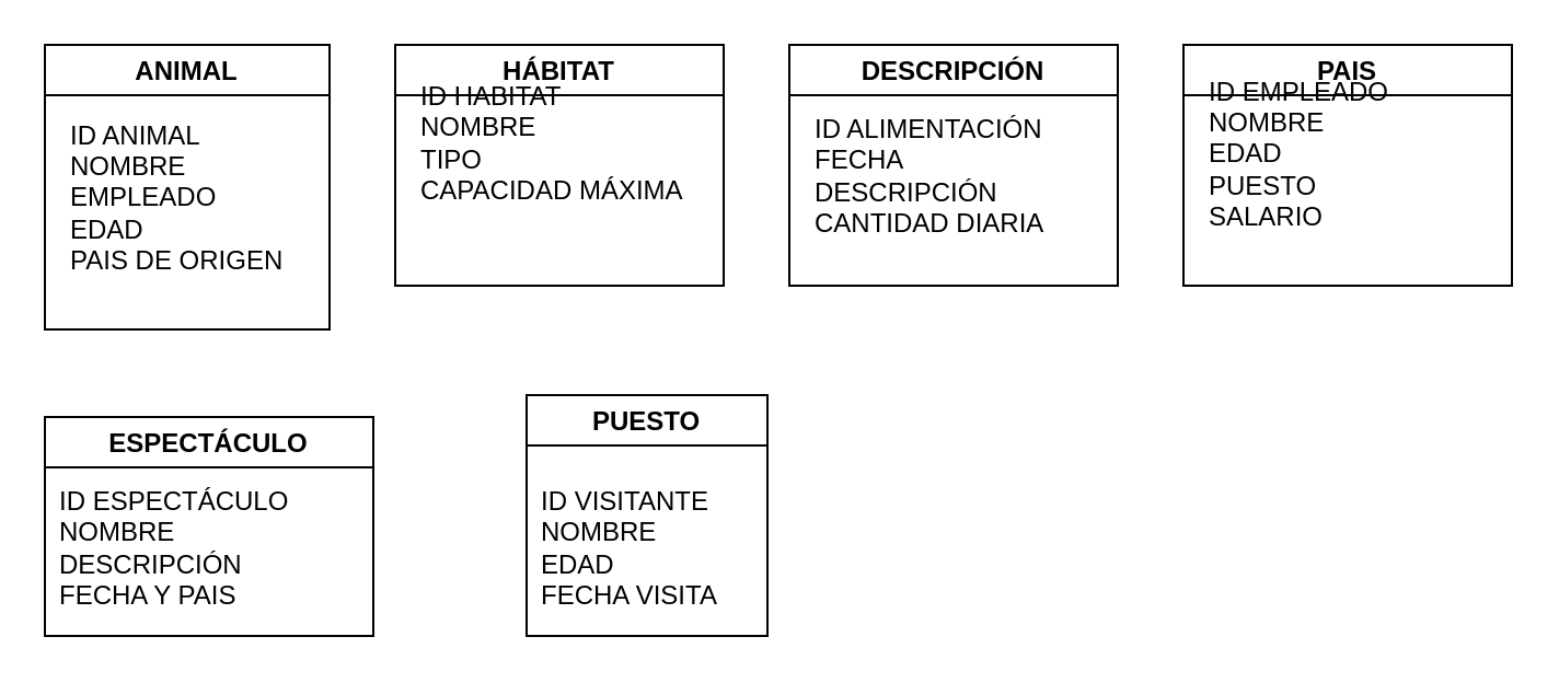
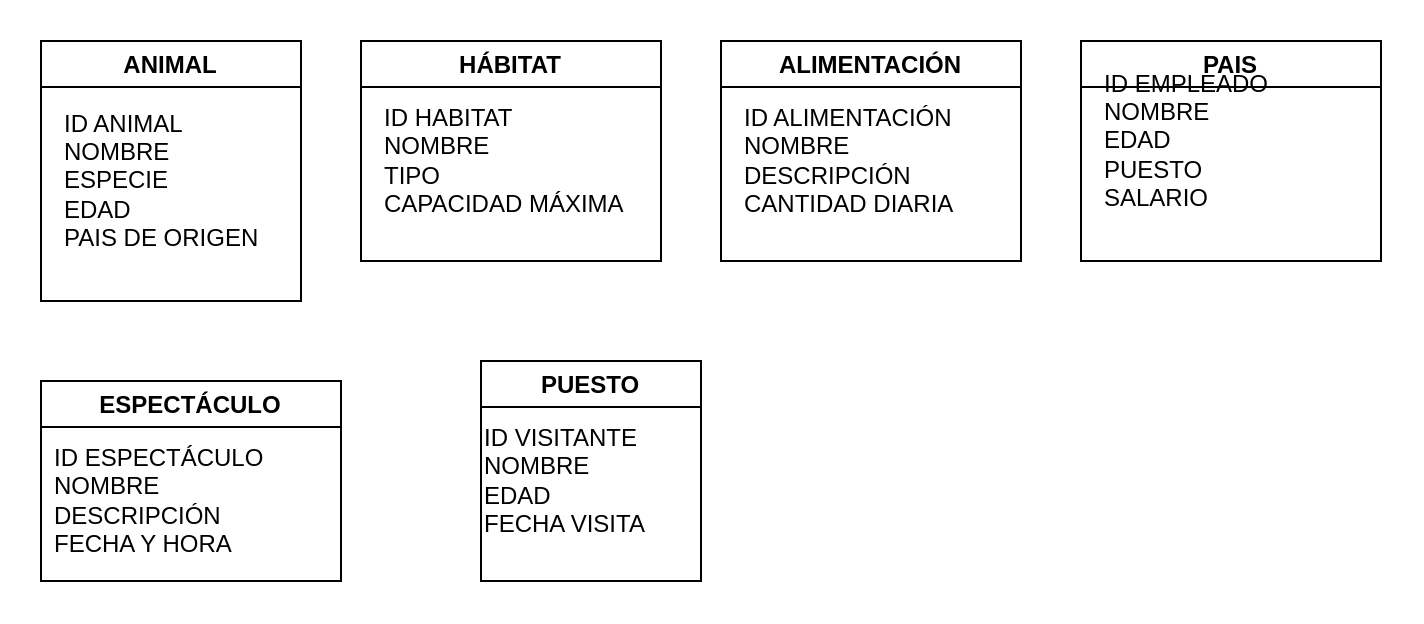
  <mxCell id="0" />
  <mxCell id="1" parent="0" />
  <mxCell id="2" value="ANIMAL" style="swimlane;" parent="1" vertex="1"><mxGeometry x="20" y="20" width="130" height="130" as="geometry"><mxRectangle x="60" y="50" width="70" height="23" as="alternateBounds" /></mxGeometry></mxCell>
- <mxCell id="3" value="ID ANIMAL&lt;br&gt;NOMBRE&lt;br&gt;EMPLEADO&lt;br&gt;EDAD&lt;br&gt;PAIS DE ORIGEN" style="text;html=1;align=left;verticalAlign=middle;resizable=0;points=[];autosize=1;strokeColor=none;fillColor=none;" parent="2" vertex="1"><mxGeometry x="10" y="30" width="110" height="80" as="geometry" /></mxCell>
+ <mxCell id="3" value="ID ANIMAL&lt;br&gt;NOMBRE&lt;br&gt;ESPECIE&lt;br&gt;EDAD&lt;br&gt;PAIS DE ORIGEN" style="text;html=1;align=left;verticalAlign=middle;resizable=0;points=[];autosize=1;strokeColor=none;fillColor=none;" parent="2" vertex="1"><mxGeometry x="10" y="30" width="110" height="80" as="geometry" /></mxCell>
  <mxCell id="4" value="HÁBITAT" style="swimlane;" parent="1" vertex="1"><mxGeometry x="180" y="20" width="150" height="110" as="geometry"><mxRectangle x="200" y="50" width="80" height="23" as="alternateBounds" /></mxGeometry></mxCell>
- <mxCell id="5" value="ID HABITAT&lt;br&gt;NOMBRE&lt;br&gt;TIPO&lt;br&gt;CAPACIDAD MÁXIMA" style="text;html=1;strokeColor=none;fillColor=none;align=left;verticalAlign=middle;whiteSpace=wrap;rounded=0;" parent="4" vertex="1"><mxGeometry x="10" y="5" width="130" height="80" as="geometry" /></mxCell>
- <mxCell id="6" value="DESCRIPCIÓN" style="swimlane;" parent="1" vertex="1"><mxGeometry x="360" y="20" width="150" height="110" as="geometry"><mxRectangle x="400" y="50" width="120" height="23" as="alternateBounds" /></mxGeometry></mxCell>
- <mxCell id="7" value="ID ALIMENTACIÓN&amp;nbsp;&lt;br&gt;FECHA&lt;br&gt;DESCRIPCIÓN&lt;br&gt;CANTIDAD DIARIA" style="text;html=1;align=left;verticalAlign=middle;resizable=0;points=[];autosize=1;strokeColor=none;fillColor=none;" parent="6" vertex="1"><mxGeometry x="10" y="30" width="120" height="60" as="geometry" /></mxCell>
+ <mxCell id="5" value="ID HABITAT&lt;br&gt;NOMBRE&lt;br&gt;TIPO&lt;br&gt;CAPACIDAD MÁXIMA" style="text;html=1;strokeColor=none;fillColor=none;align=left;verticalAlign=middle;whiteSpace=wrap;rounded=0;" parent="4" vertex="1"><mxGeometry x="10" y="20" width="130" height="80" as="geometry" /></mxCell>
+ <mxCell id="6" value="ALIMENTACIÓN" style="swimlane;" parent="1" vertex="1"><mxGeometry x="360" y="20" width="150" height="110" as="geometry"><mxRectangle x="400" y="50" width="120" height="23" as="alternateBounds" /></mxGeometry></mxCell>
+ <mxCell id="7" value="ID ALIMENTACIÓN&amp;nbsp;&lt;br&gt;NOMBRE&lt;br&gt;DESCRIPCIÓN&lt;br&gt;CANTIDAD DIARIA" style="text;html=1;align=left;verticalAlign=middle;resizable=0;points=[];autosize=1;strokeColor=none;fillColor=none;" parent="6" vertex="1"><mxGeometry x="10" y="30" width="120" height="60" as="geometry" /></mxCell>
  <mxCell id="8" value="PAIS" style="swimlane;" parent="1" vertex="1"><mxGeometry x="540" y="20" width="150" height="110" as="geometry"><mxRectangle x="640" y="50" width="100" height="23" as="alternateBounds" /></mxGeometry></mxCell>
  <mxCell id="9" value="ID EMPLEADO&lt;br&gt;NOMBRE&lt;br&gt;EDAD&lt;br&gt;PUESTO&lt;br&gt;SALARIO" style="text;html=1;align=left;verticalAlign=middle;resizable=0;points=[];autosize=1;strokeColor=none;fillColor=none;" parent="8" vertex="1"><mxGeometry x="10" y="10" width="100" height="80" as="geometry" /></mxCell>
  <mxCell id="10" value="ESPECTÁCULO" style="swimlane;" parent="1" vertex="1"><mxGeometry x="20" y="190" width="150" height="100" as="geometry"><mxRectangle x="170" y="250" width="120" height="23" as="alternateBounds" /></mxGeometry></mxCell>
- <mxCell id="11" value="ID ESPECTÁCULO&lt;br&gt;NOMBRE&lt;br&gt;DESCRIPCIÓN&lt;br&gt;FECHA Y PAIS" style="text;html=1;align=left;verticalAlign=middle;resizable=0;points=[];autosize=1;strokeColor=none;fillColor=none;" parent="10" vertex="1"><mxGeometry x="5" y="25" width="130" height="70" as="geometry" /></mxCell>
+ <mxCell id="11" value="ID ESPECTÁCULO&lt;br&gt;NOMBRE&lt;br&gt;DESCRIPCIÓN&lt;br&gt;FECHA Y HORA" style="text;html=1;align=left;verticalAlign=middle;resizable=0;points=[];autosize=1;strokeColor=none;fillColor=none;" parent="10" vertex="1"><mxGeometry x="5" y="25" width="130" height="70" as="geometry" /></mxCell>
  <mxCell id="12" value="PUESTO" style="swimlane;" parent="1" vertex="1"><mxGeometry x="240" y="180" width="110" height="110" as="geometry" /></mxCell>
- <mxCell id="13" value="ID VISITANTE&lt;br&gt;NOMBRE&lt;br&gt;EDAD&lt;br&gt;FECHA VISITA" style="text;html=1;align=left;verticalAlign=middle;resizable=0;points=[];autosize=1;strokeColor=none;fillColor=none;" parent="12" vertex="1"><mxGeometry x="5" y="35" width="100" height="70" as="geometry" /></mxCell>
+ <mxCell id="13" value="ID VISITANTE&lt;br&gt;NOMBRE&lt;br&gt;EDAD&lt;br&gt;FECHA VISITA" style="text;html=1;align=left;verticalAlign=middle;resizable=0;points=[];autosize=1;strokeColor=none;fillColor=none;" parent="12" vertex="1"><mxGeometry y="25" width="100" height="70" as="geometry" /></mxCell>
